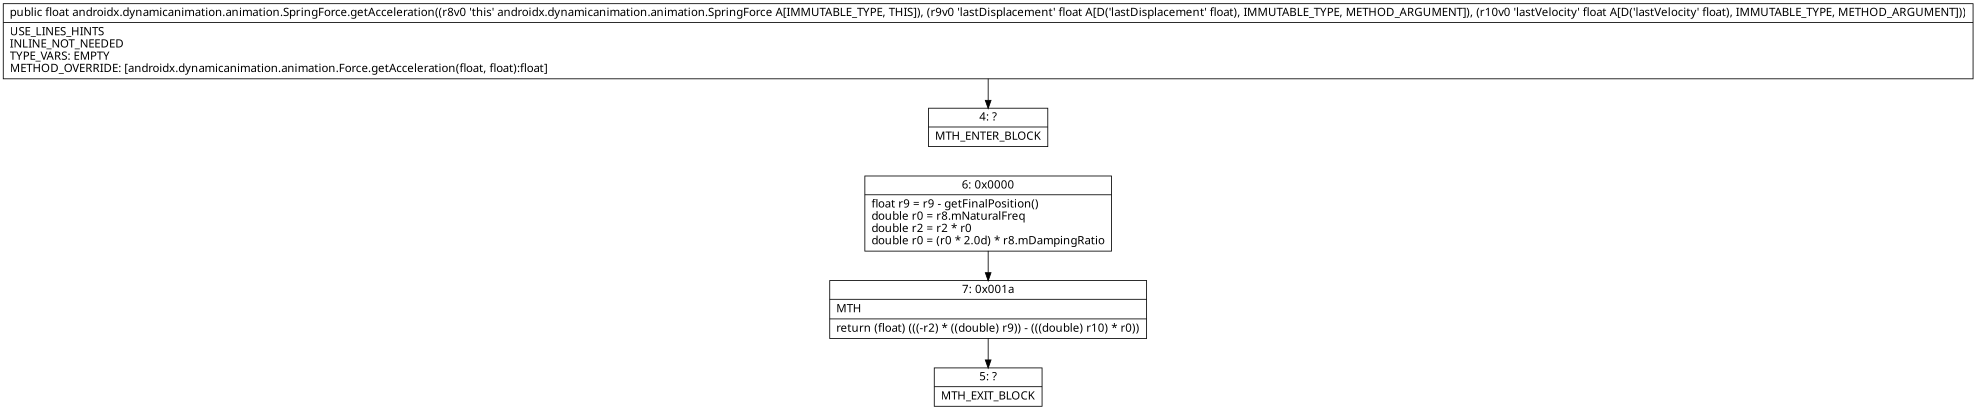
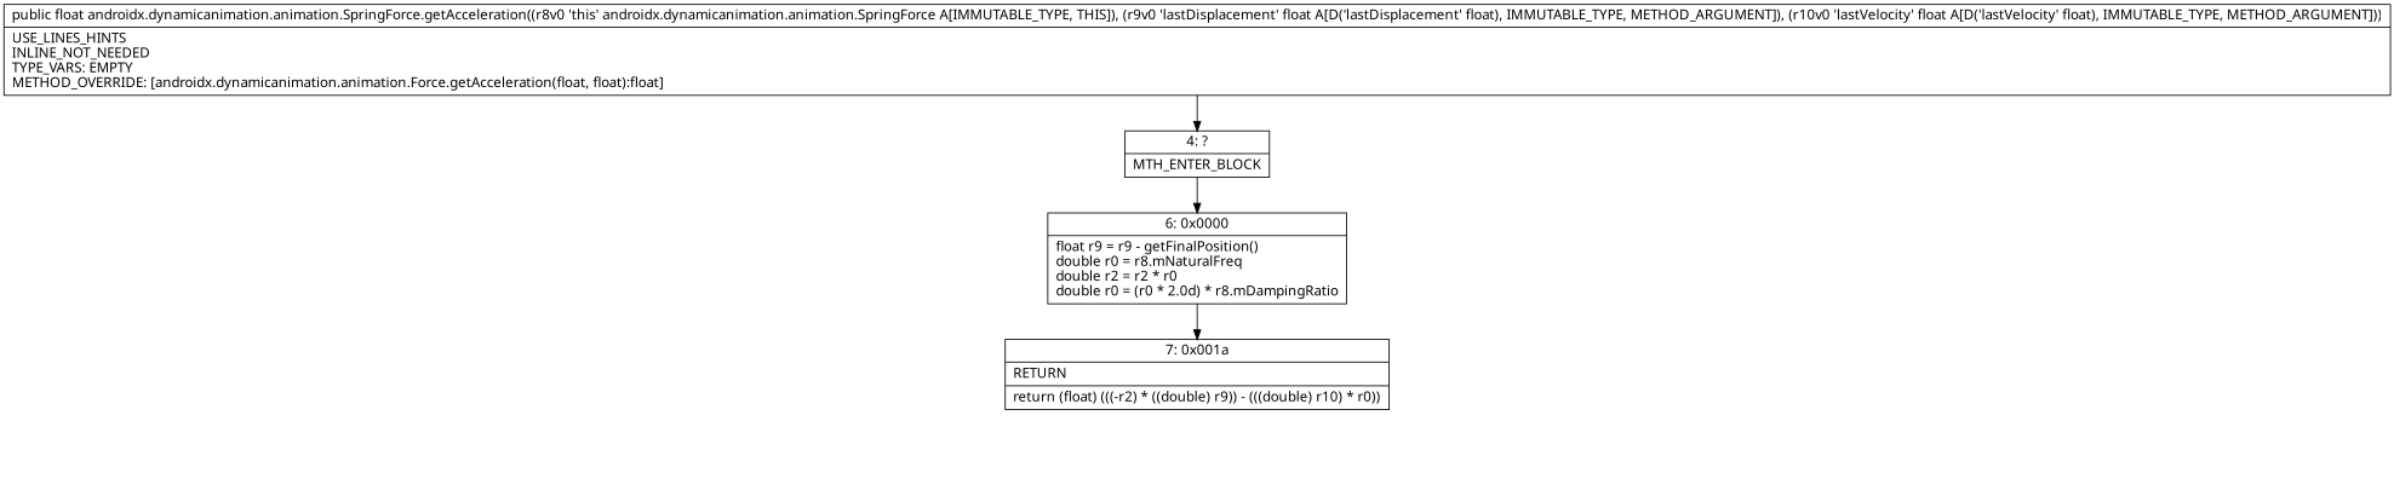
  digraph {
    fontname="Noto Sans"
    node [fontname="Noto Sans" shape=record]
    edge [fontname="Noto Sans"]
    n1 [label="{4\:\ ?|MTH_ENTER_BLOCK\l}"]
    n2 [label="{6\:\ 0x0000|float r9 = r9 \- getFinalPosition()\ldouble r0 = r8.mNaturalFreq\ldouble r2 = r2 * r0\ldouble r0 = (r0 * 2.0d) * r8.mDampingRatio\l}"]
-   n3 [label="{7\:\ 0x001a|MTH\l|return (float) (((\-r2) * ((double) r9)) \- (((double) r10) * r0))\l}"]
-   n4 [label="{5\:\ ?|MTH_EXIT_BLOCK\l}"]
+   n3 [label="{7\:\ 0x001a|RETURN\l|return (float) (((\-r2) * ((double) r9)) \- (((double) r10) * r0))\l}"]
    n5 [label="{public float androidx.dynamicanimation.animation.SpringForce.getAcceleration((r8v0 'this' androidx.dynamicanimation.animation.SpringForce A[IMMUTABLE_TYPE, THIS]), (r9v0 'lastDisplacement' float A[D('lastDisplacement' float), IMMUTABLE_TYPE, METHOD_ARGUMENT]), (r10v0 'lastVelocity' float A[D('lastVelocity' float), IMMUTABLE_TYPE, METHOD_ARGUMENT]))  | USE_LINES_HINTS\lINLINE_NOT_NEEDED\lTYPE_VARS: EMPTY\lMETHOD_OVERRIDE: [androidx.dynamicanimation.animation.Force.getAcceleration(float, float):float]\l}"]
+   n1 -> n2
    n2 -> n3
-   n3 -> n4
    n5 -> n1
  }
